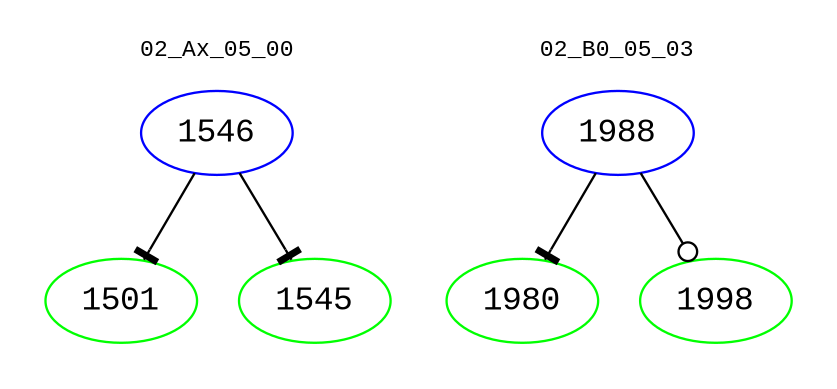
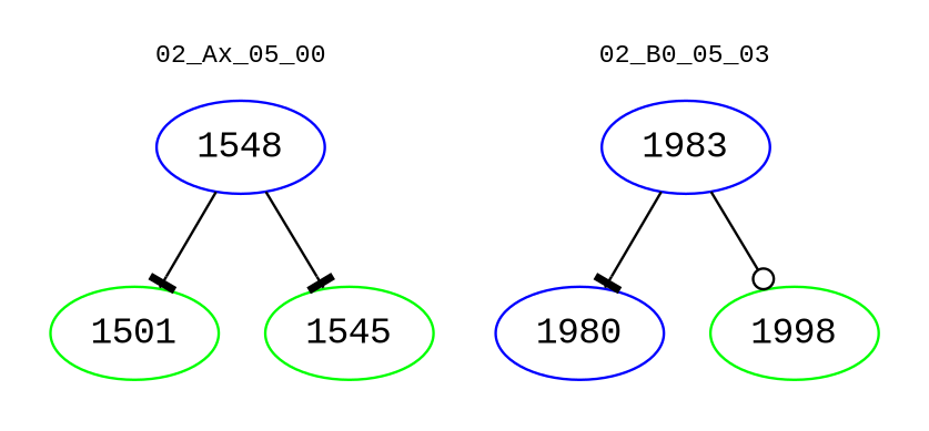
  digraph {
    fontname="Liberation Mono"
    node [color=green fontname="Liberation Mono"]
    edge [arrowhead=tee color=black fontname="Liberation Mono"]
-   n1 [color=blue label=1546]
+   n1 [color=blue label=1548]
    n2 [label=1501]
    n3 [label=1545]
-   n4 [color=blue label=1988]
-   n5 [label=1980]
+   n4 [color=blue label=1983]
+   n5 [color=blue label=1980]
    n6 [label=1998]
    subgraph cluster_1 {
      color=white
      fontsize=10
      label="02_Ax_05_00"
      n1
      n2
      n3
    }
    subgraph cluster_2 {
      color=white
      fontsize=10
      label="02_B0_05_03"
      n4
      n5
      n6
    }
    n1 -> n2
    n1 -> n3
    n4 -> n5
    n4 -> n6 [arrowhead=odot]
  }
